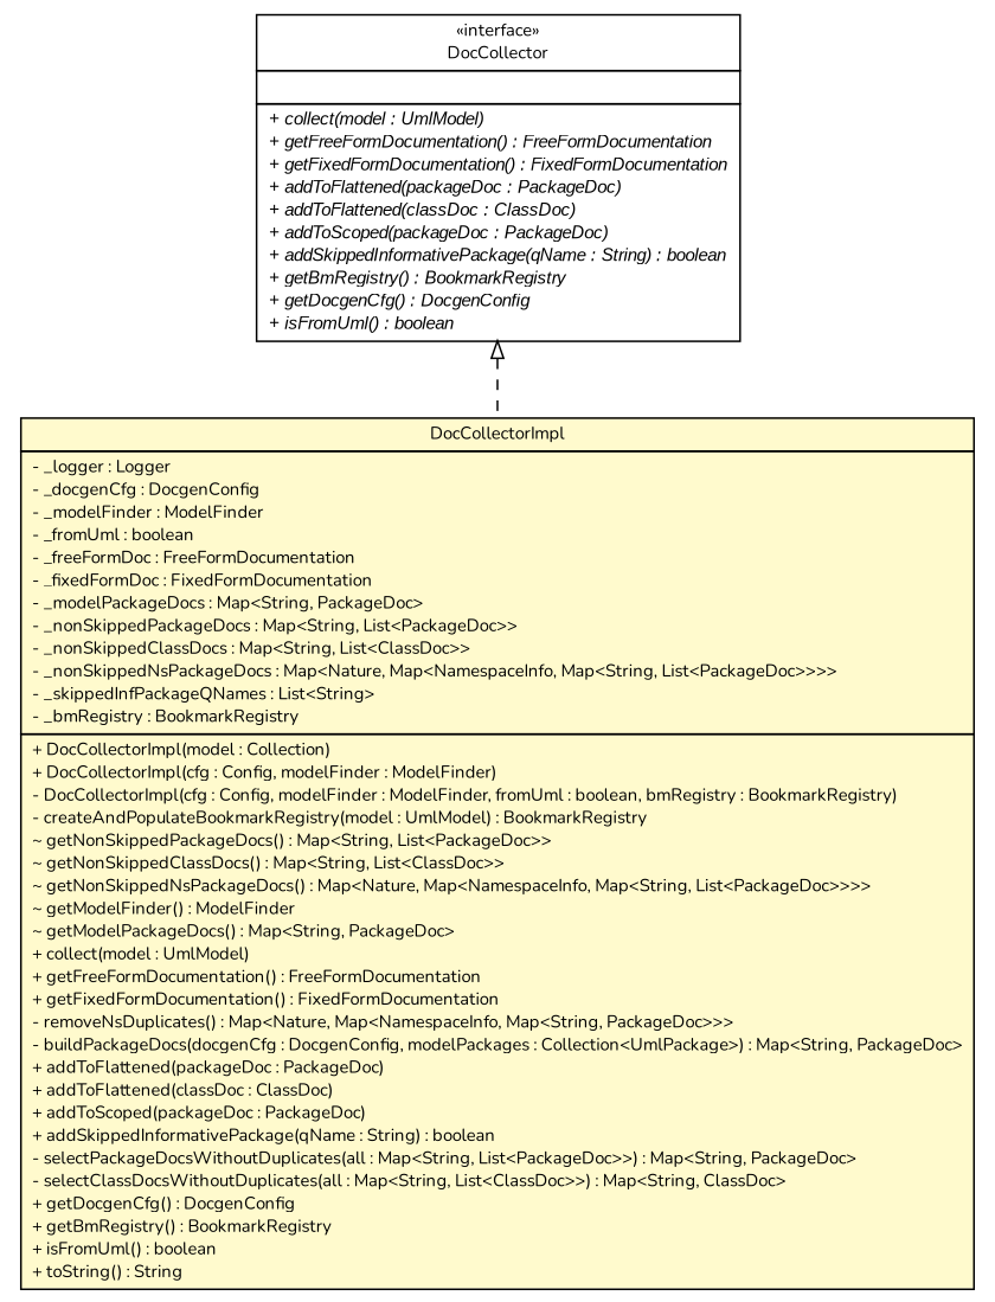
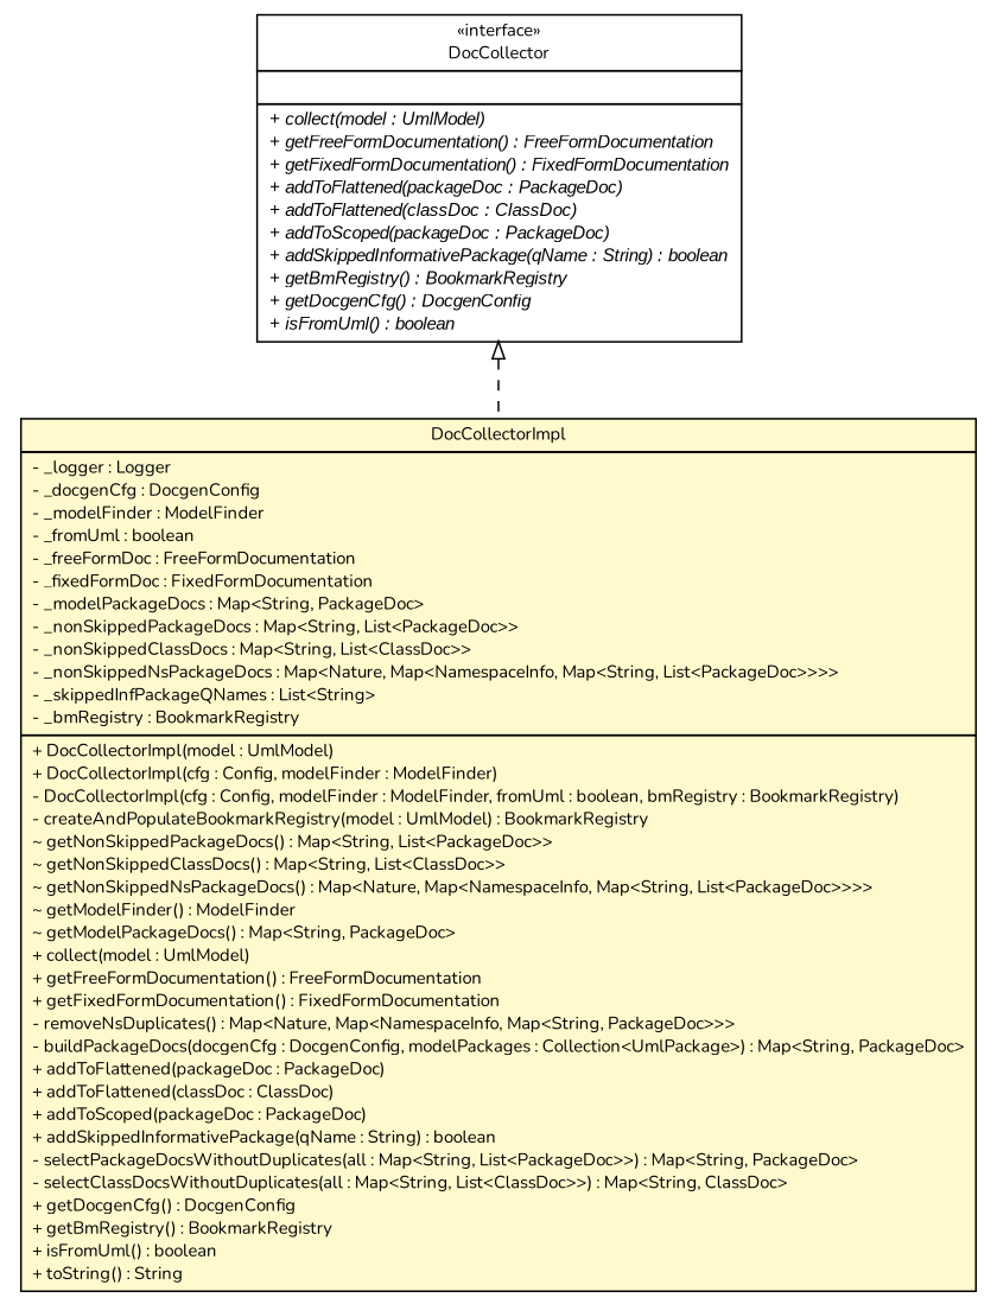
  digraph {
    nodesep=0.25
    ranksep=0.5
    fontname=Nunito
    node [fontcolor=black fontname=Nunito fontsize=10.0 shape=plaintext]
    n1 [label=<<table title="org.tanjakostic.jcleancim.docgen.collector.DocCollector" border="0" cellborder="1" cellspacing="0" cellpadding="2" port="p" href="../DocCollector.html"> 		<tr><td><table border="0" cellspacing="0" cellpadding="1"> <tr><td align="center" balign="center"> &#171;interface&#187; </td></tr> <tr><td align="center" balign="center"> DocCollector </td></tr> 		</table></td></tr> 		<tr><td><table border="0" cellspacing="0" cellpadding="1"> <tr><td align="left" balign="left">  </td></tr> 		</table></td></tr> 		<tr><td><table border="0" cellspacing="0" cellpadding="1"> <tr><td align="left" balign="left"><font face="Arial Italic" point-size="10.0"> + collect(model : UmlModel) </font></td></tr> <tr><td align="left" balign="left"><font face="Arial Italic" point-size="10.0"> + getFreeFormDocumentation() : FreeFormDocumentation </font></td></tr> <tr><td align="left" balign="left"><font face="Arial Italic" point-size="10.0"> + getFixedFormDocumentation() : FixedFormDocumentation </font></td></tr> <tr><td align="left" balign="left"><font face="Arial Italic" point-size="10.0"> + addToFlattened(packageDoc : PackageDoc) </font></td></tr> <tr><td align="left" balign="left"><font face="Arial Italic" point-size="10.0"> + addToFlattened(classDoc : ClassDoc) </font></td></tr> <tr><td align="left" balign="left"><font face="Arial Italic" point-size="10.0"> + addToScoped(packageDoc : PackageDoc) </font></td></tr> <tr><td align="left" balign="left"><font face="Arial Italic" point-size="10.0"> + addSkippedInformativePackage(qName : String) : boolean </font></td></tr> <tr><td align="left" balign="left"><font face="Arial Italic" point-size="10.0"> + getBmRegistry() : BookmarkRegistry </font></td></tr> <tr><td align="left" balign="left"><font face="Arial Italic" point-size="10.0"> + getDocgenCfg() : DocgenConfig </font></td></tr> <tr><td align="left" balign="left"><font face="Arial Italic" point-size="10.0"> + isFromUml() : boolean </font></td></tr> 		</table></td></tr> 		</table>>]
-   n2 [label=<<table title="org.tanjakostic.jcleancim.docgen.collector.impl.DocCollectorImpl" border="0" cellborder="1" cellspacing="0" cellpadding="2" port="p" bgcolor="lemonChiffon" href="./DocCollectorImpl.html"> 		<tr><td><table border="0" cellspacing="0" cellpadding="1"> <tr><td align="center" balign="center"> DocCollectorImpl </td></tr> 		</table></td></tr> 		<tr><td><table border="0" cellspacing="0" cellpadding="1"> <tr><td align="left" balign="left"> - _logger : Logger </td></tr> <tr><td align="left" balign="left"> - _docgenCfg : DocgenConfig </td></tr> <tr><td align="left" balign="left"> - _modelFinder : ModelFinder </td></tr> <tr><td align="left" balign="left"> - _fromUml : boolean </td></tr> <tr><td align="left" balign="left"> - _freeFormDoc : FreeFormDocumentation </td></tr> <tr><td align="left" balign="left"> - _fixedFormDoc : FixedFormDocumentation </td></tr> <tr><td align="left" balign="left"> - _modelPackageDocs : Map&lt;String, PackageDoc&gt; </td></tr> <tr><td align="left" balign="left"> - _nonSkippedPackageDocs : Map&lt;String, List&lt;PackageDoc&gt;&gt; </td></tr> <tr><td align="left" balign="left"> - _nonSkippedClassDocs : Map&lt;String, List&lt;ClassDoc&gt;&gt; </td></tr> <tr><td align="left" balign="left"> - _nonSkippedNsPackageDocs : Map&lt;Nature, Map&lt;NamespaceInfo, Map&lt;String, List&lt;PackageDoc&gt;&gt;&gt;&gt; </td></tr> <tr><td align="left" balign="left"> - _skippedInfPackageQNames : List&lt;String&gt; </td></tr> <tr><td align="left" balign="left"> - _bmRegistry : BookmarkRegistry </td></tr> 		</table></td></tr> 		<tr><td><table border="0" cellspacing="0" cellpadding="1"> <tr><td align="left" balign="left"> + DocCollectorImpl(model : Collection) </td></tr> <tr><td align="left" balign="left"> + DocCollectorImpl(cfg : Config, modelFinder : ModelFinder) </td></tr> <tr><td align="left" balign="left"> - DocCollectorImpl(cfg : Config, modelFinder : ModelFinder, fromUml : boolean, bmRegistry : BookmarkRegistry) </td></tr> <tr><td align="left" balign="left"> - createAndPopulateBookmarkRegistry(model : UmlModel) : BookmarkRegistry </td></tr> <tr><td align="left" balign="left"> ~ getNonSkippedPackageDocs() : Map&lt;String, List&lt;PackageDoc&gt;&gt; </td></tr> <tr><td align="left" balign="left"> ~ getNonSkippedClassDocs() : Map&lt;String, List&lt;ClassDoc&gt;&gt; </td></tr> <tr><td align="left" balign="left"> ~ getNonSkippedNsPackageDocs() : Map&lt;Nature, Map&lt;NamespaceInfo, Map&lt;String, List&lt;PackageDoc&gt;&gt;&gt;&gt; </td></tr> <tr><td align="left" balign="left"> ~ getModelFinder() : ModelFinder </td></tr> <tr><td align="left" balign="left"> ~ getModelPackageDocs() : Map&lt;String, PackageDoc&gt; </td></tr> <tr><td align="left" balign="left"> + collect(model : UmlModel) </td></tr> <tr><td align="left" balign="left"> + getFreeFormDocumentation() : FreeFormDocumentation </td></tr> <tr><td align="left" balign="left"> + getFixedFormDocumentation() : FixedFormDocumentation </td></tr> <tr><td align="left" balign="left"> - removeNsDuplicates() : Map&lt;Nature, Map&lt;NamespaceInfo, Map&lt;String, PackageDoc&gt;&gt;&gt; </td></tr> <tr><td align="left" balign="left"> - buildPackageDocs(docgenCfg : DocgenConfig, modelPackages : Collection&lt;UmlPackage&gt;) : Map&lt;String, PackageDoc&gt; </td></tr> <tr><td align="left" balign="left"> + addToFlattened(packageDoc : PackageDoc) </td></tr> <tr><td align="left" balign="left"> + addToFlattened(classDoc : ClassDoc) </td></tr> <tr><td align="left" balign="left"> + addToScoped(packageDoc : PackageDoc) </td></tr> <tr><td align="left" balign="left"> + addSkippedInformativePackage(qName : String) : boolean </td></tr> <tr><td align="left" balign="left"> - selectPackageDocsWithoutDuplicates(all : Map&lt;String, List&lt;PackageDoc&gt;&gt;) : Map&lt;String, PackageDoc&gt; </td></tr> <tr><td align="left" balign="left"> - selectClassDocsWithoutDuplicates(all : Map&lt;String, List&lt;ClassDoc&gt;&gt;) : Map&lt;String, ClassDoc&gt; </td></tr> <tr><td align="left" balign="left"> + getDocgenCfg() : DocgenConfig </td></tr> <tr><td align="left" balign="left"> + getBmRegistry() : BookmarkRegistry </td></tr> <tr><td align="left" balign="left"> + isFromUml() : boolean </td></tr> <tr><td align="left" balign="left"> + toString() : String </td></tr> 		</table></td></tr> 		</table>>]
+   n2 [label=<<table title="org.tanjakostic.jcleancim.docgen.collector.impl.DocCollectorImpl" border="0" cellborder="1" cellspacing="0" cellpadding="2" port="p" bgcolor="lemonChiffon" href="./DocCollectorImpl.html"> 		<tr><td><table border="0" cellspacing="0" cellpadding="1"> <tr><td align="center" balign="center"> DocCollectorImpl </td></tr> 		</table></td></tr> 		<tr><td><table border="0" cellspacing="0" cellpadding="1"> <tr><td align="left" balign="left"> - _logger : Logger </td></tr> <tr><td align="left" balign="left"> - _docgenCfg : DocgenConfig </td></tr> <tr><td align="left" balign="left"> - _modelFinder : ModelFinder </td></tr> <tr><td align="left" balign="left"> - _fromUml : boolean </td></tr> <tr><td align="left" balign="left"> - _freeFormDoc : FreeFormDocumentation </td></tr> <tr><td align="left" balign="left"> - _fixedFormDoc : FixedFormDocumentation </td></tr> <tr><td align="left" balign="left"> - _modelPackageDocs : Map&lt;String, PackageDoc&gt; </td></tr> <tr><td align="left" balign="left"> - _nonSkippedPackageDocs : Map&lt;String, List&lt;PackageDoc&gt;&gt; </td></tr> <tr><td align="left" balign="left"> - _nonSkippedClassDocs : Map&lt;String, List&lt;ClassDoc&gt;&gt; </td></tr> <tr><td align="left" balign="left"> - _nonSkippedNsPackageDocs : Map&lt;Nature, Map&lt;NamespaceInfo, Map&lt;String, List&lt;PackageDoc&gt;&gt;&gt;&gt; </td></tr> <tr><td align="left" balign="left"> - _skippedInfPackageQNames : List&lt;String&gt; </td></tr> <tr><td align="left" balign="left"> - _bmRegistry : BookmarkRegistry </td></tr> 		</table></td></tr> 		<tr><td><table border="0" cellspacing="0" cellpadding="1"> <tr><td align="left" balign="left"> + DocCollectorImpl(model : UmlModel) </td></tr> <tr><td align="left" balign="left"> + DocCollectorImpl(cfg : Config, modelFinder : ModelFinder) </td></tr> <tr><td align="left" balign="left"> - DocCollectorImpl(cfg : Config, modelFinder : ModelFinder, fromUml : boolean, bmRegistry : BookmarkRegistry) </td></tr> <tr><td align="left" balign="left"> - createAndPopulateBookmarkRegistry(model : UmlModel) : BookmarkRegistry </td></tr> <tr><td align="left" balign="left"> ~ getNonSkippedPackageDocs() : Map&lt;String, List&lt;PackageDoc&gt;&gt; </td></tr> <tr><td align="left" balign="left"> ~ getNonSkippedClassDocs() : Map&lt;String, List&lt;ClassDoc&gt;&gt; </td></tr> <tr><td align="left" balign="left"> ~ getNonSkippedNsPackageDocs() : Map&lt;Nature, Map&lt;NamespaceInfo, Map&lt;String, List&lt;PackageDoc&gt;&gt;&gt;&gt; </td></tr> <tr><td align="left" balign="left"> ~ getModelFinder() : ModelFinder </td></tr> <tr><td align="left" balign="left"> ~ getModelPackageDocs() : Map&lt;String, PackageDoc&gt; </td></tr> <tr><td align="left" balign="left"> + collect(model : UmlModel) </td></tr> <tr><td align="left" balign="left"> + getFreeFormDocumentation() : FreeFormDocumentation </td></tr> <tr><td align="left" balign="left"> + getFixedFormDocumentation() : FixedFormDocumentation </td></tr> <tr><td align="left" balign="left"> - removeNsDuplicates() : Map&lt;Nature, Map&lt;NamespaceInfo, Map&lt;String, PackageDoc&gt;&gt;&gt; </td></tr> <tr><td align="left" balign="left"> - buildPackageDocs(docgenCfg : DocgenConfig, modelPackages : Collection&lt;UmlPackage&gt;) : Map&lt;String, PackageDoc&gt; </td></tr> <tr><td align="left" balign="left"> + addToFlattened(packageDoc : PackageDoc) </td></tr> <tr><td align="left" balign="left"> + addToFlattened(classDoc : ClassDoc) </td></tr> <tr><td align="left" balign="left"> + addToScoped(packageDoc : PackageDoc) </td></tr> <tr><td align="left" balign="left"> + addSkippedInformativePackage(qName : String) : boolean </td></tr> <tr><td align="left" balign="left"> - selectPackageDocsWithoutDuplicates(all : Map&lt;String, List&lt;PackageDoc&gt;&gt;) : Map&lt;String, PackageDoc&gt; </td></tr> <tr><td align="left" balign="left"> - selectClassDocsWithoutDuplicates(all : Map&lt;String, List&lt;ClassDoc&gt;&gt;) : Map&lt;String, ClassDoc&gt; </td></tr> <tr><td align="left" balign="left"> + getDocgenCfg() : DocgenConfig </td></tr> <tr><td align="left" balign="left"> + getBmRegistry() : BookmarkRegistry </td></tr> <tr><td align="left" balign="left"> + isFromUml() : boolean </td></tr> <tr><td align="left" balign="left"> + toString() : String </td></tr> 		</table></td></tr> 		</table>>]
    n1 -> n2 [arrowtail=empty dir=back fontname=Nunito fontsize=10 headport=p labelfontname=arial labelfontsize=10 style=dashed tailport=p]
  }
